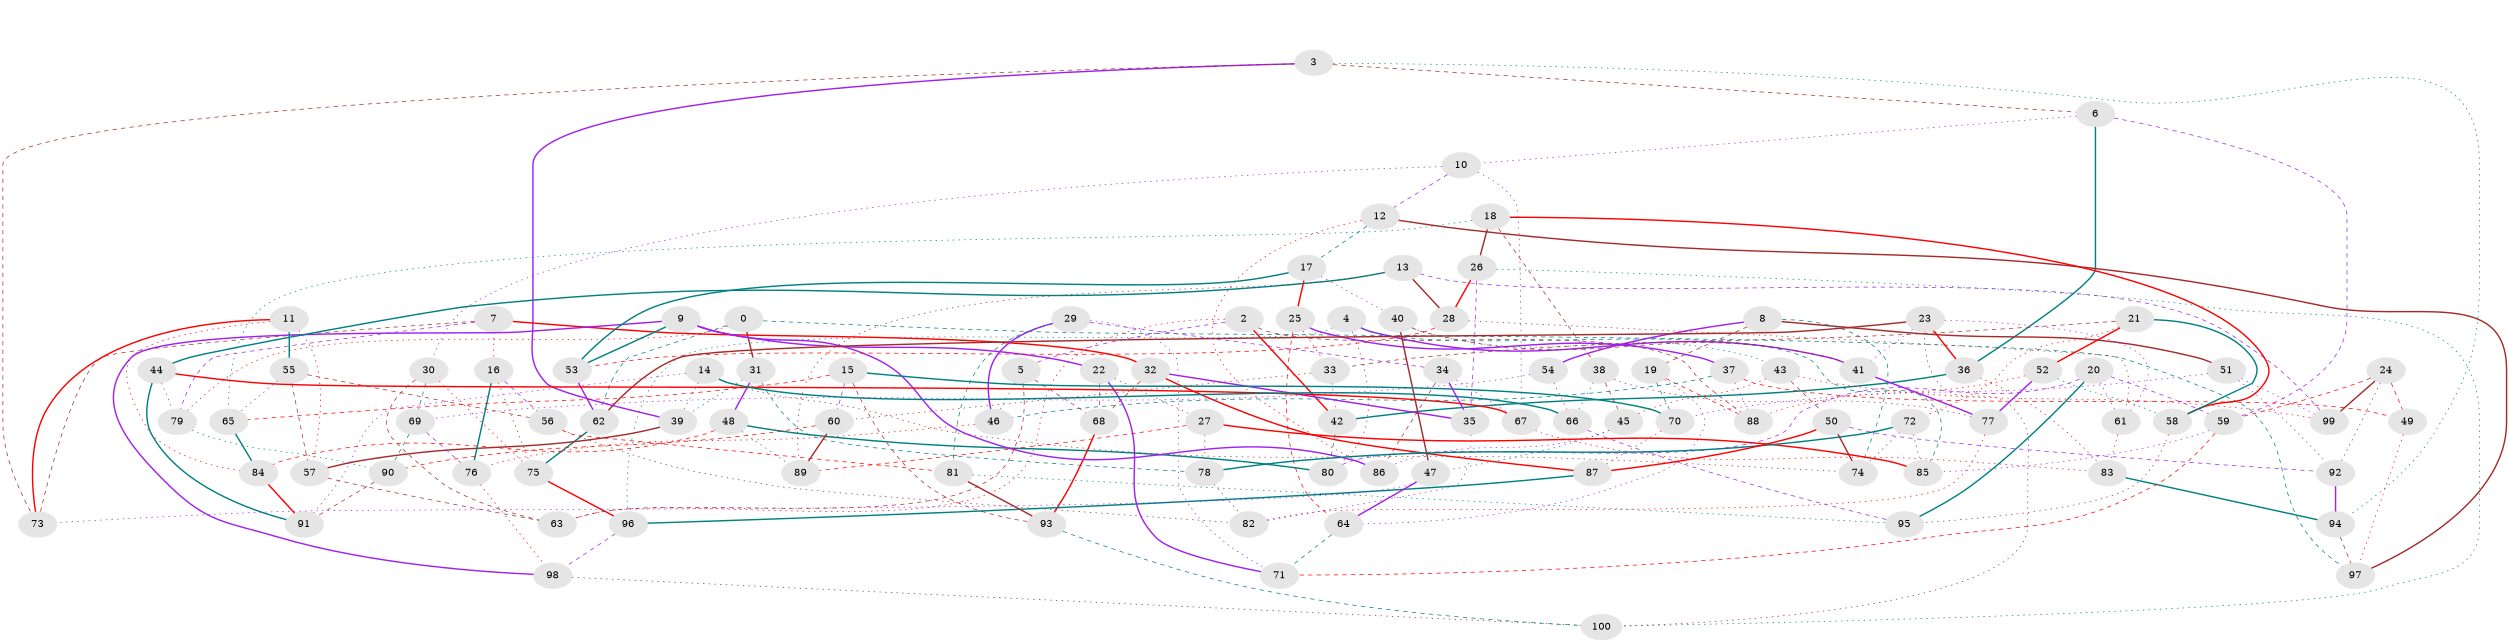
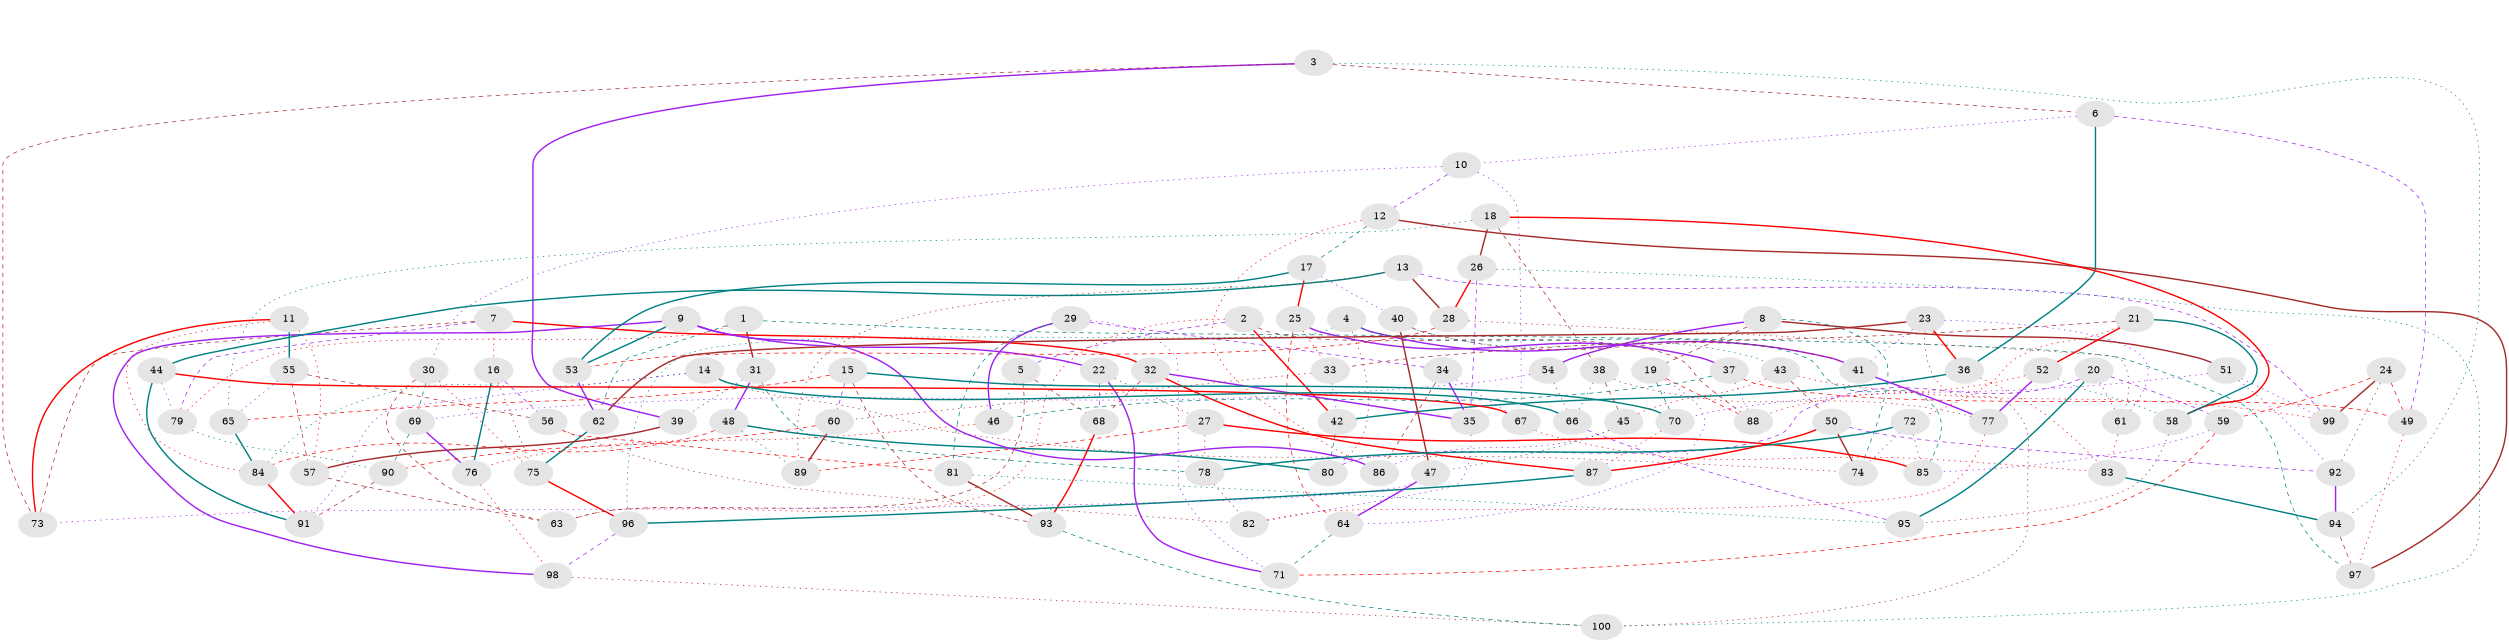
  graph {
    node [color=gray90 style=filled]
    edge [color=purple style=dotted]
-   1 [label=0]
+   1
    31
    62
    79
    97
    39
    78
    48
    75
    90
    2
    5
    42
    63
    88
    46
    68
    80
    3
    6
    73
    94
    10
    36
    49
    57
    4
    41
    85
    96
    77
    98
    76
    93
    12
    30
    67
    83
    7
    16
    32
    56
    35
    87
    8
    19
    51
    54
    74
    70
    64
    99
    92
    66
    69
    9
    22
    53
    86
    27
    71
    100
    17
    11
    55
    84
    65
    91
    25
    40
    13
    28
    44
    89
    61
    14
    95
    15
    60
    81
    82
    33
    37
    43
    47
    18
    26
    38
    58
    45
    20
    59
    21
    52
    72
    23
    24
    29
    34
    50
    1 -- 31 [color=brown style=bold]
    1 -- 62 [color=teal style=dashed]
    1 -- 79 [color=red]
    1 -- 97 [color=teal style=dashed]
    31 -- 39 [color=teal]
    31 -- 78 [color=teal style=dashed]
    31 -- 48 [style=bold]
    62 -- 75 [color=teal style=bold]
    79 -- 90 [color=teal]
    39 -- 57 [color=brown style=bold]
    78 -- 82 [color=brown]
    48 -- 80 [color=teal style=bold]
    48 -- 84 [color=red style=dashed]
    48 -- 89 [color=teal]
    75 -- 96 [color=red style=bold]
    90 -- 91 [color=brown style=dashed]
    2 -- 5 [style=dashed]
    2 -- 42 [color=red style=bold]
    2 -- 63 [color=red]
    2 -- 88 [color=brown style=dashed]
    5 -- 63 [color=brown style=dashed]
    5 -- 46 [color=teal]
    5 -- 68 [color=brown style=dashed]
    42 -- 80 [color=teal style=dashed]
    46 -- 76 [color=red]
    68 -- 93 [color=red style=bold]
    3 -- 39 [style=bold]
    3 -- 6 [color=brown style=dashed]
    3 -- 73 [color=brown style=dashed]
    3 -- 94 [color=teal]
    6 -- 10
    6 -- 36 [color=teal style=bold]
-   6 -- 59 [style=dashed]
+   6 -- 49 [style=dashed]
    94 -- 97 [color=brown style=dashed]
    10 -- 12 [style=dashed]
    10 -- 30
    10 -- 67
    36 -- 42 [color=teal style=bold]
    36 -- 83 [color=red]
    49 -- 97 [color=red]
    57 -- 63 [color=brown style=dashed]
    4 -- 80 [color=brown]
    4 -- 41 [style=bold]
    4 -- 85 [color=teal style=dashed]
    4 -- 96 [color=teal]
    41 -- 77 [style=bold]
    96 -- 98 [style=dashed]
    77 -- 82 [color=red]
    98 -- 100 [color=brown]
    76 -- 98 [color=red]
    93 -- 100 [color=teal style=dashed]
    12 -- 97 [color=brown style=bold]
    12 -- 86 [color=red]
    12 -- 17 [color=teal style=dashed]
    30 -- 75 [color=red]
    30 -- 63 [color=brown style=dashed]
    30 -- 69 [color=teal style=dashed]
    67 -- 83 [color=red]
    83 -- 94 [color=teal style=bold]
    7 -- 79 [style=dashed]
    7 -- 73 [color=brown style=dashed]
    7 -- 16 [color=red]
    7 -- 32 [color=red style=bold]
    16 -- 75 [color=brown]
    16 -- 76 [color=teal style=bold]
    16 -- 56 [style=dashed]
    32 -- 68 [color=red style=dashed]
    32 -- 35 [style=bold]
    32 -- 87 [color=red style=bold]
    56 -- 81 [color=red style=dashed]
    56 -- 82 [color=brown]
    35 -- 82
    87 -- 96 [color=teal style=bold]
    8 -- 19 [color=brown style=dashed]
    8 -- 51 [color=brown style=bold]
    8 -- 54 [style=bold]
    8 -- 74 [color=teal style=dashed]
    19 -- 88 [color=red style=dashed]
    19 -- 70 [color=teal style=dashed]
    19 -- 64
    51 -- 70
    51 -- 99
    51 -- 92
    54 -- 66 [color=brown]
    54 -- 69
    70 -- 87 [color=red]
    64 -- 71 [color=teal style=dashed]
    92 -- 94 [style=bold]
    66 -- 95 [style=dashed]
    69 -- 90 [color=teal style=dashed]
-   69 -- 76 [style=dashed]
+   69 -- 76 [style=bold]
    9 -- 98 [style=bold]
    9 -- 22 [style=bold]
    9 -- 53 [color=teal style=bold]
    9 -- 86 [style=bold]
    22 -- 68 [style=dashed]
    22 -- 27 [color=brown]
    22 -- 71 [style=bold]
    53 -- 62 [style=bold]
    27 -- 78 [color=red]
    27 -- 85 [color=red style=bold]
    27 -- 89 [color=red style=dashed]
    17 -- 53 [color=teal style=bold]
    17 -- 25 [color=red style=bold]
    17 -- 40
    11 -- 73 [color=red style=bold]
    11 -- 57 [color=red]
    11 -- 55 [color=teal style=bold]
    11 -- 84 [color=red]
    55 -- 57 [color=brown style=dashed]
    55 -- 56 [color=brown style=dashed]
    55 -- 65
    84 -- 91 [color=red style=bold]
    65 -- 84 [color=teal style=bold]
    25 -- 64 [color=red style=dashed]
    25 -- 33 [color=red]
    25 -- 37 [style=bold]
    40 -- 41 [color=brown style=dashed]
    40 -- 43 [color=teal]
    40 -- 47 [color=brown style=bold]
    13 -- 99 [style=dashed]
    13 -- 28 [color=brown style=bold]
    13 -- 44 [color=teal style=bold]
    13 -- 89 [color=brown]
    28 -- 53 [color=red style=dashed]
    28 -- 61 [color=brown]
    44 -- 79
    44 -- 67 [color=red style=bold]
    44 -- 91 [color=teal style=bold]
    61 -- 83 [color=red]
-   14 -- 39 [color=teal]
+   14 -- 84 [color=teal]
    14 -- 74 [color=brown]
    14 -- 66 [color=teal style=bold]
    14 -- 91
    15 -- 93 [color=brown style=dashed]
    15 -- 70 [color=teal style=bold]
    15 -- 65 [color=red style=dashed]
    15 -- 60 [style=dashed]
    60 -- 90 [color=red style=dashed]
    60 -- 89 [color=brown style=bold]
    81 -- 93 [color=brown style=bold]
    81 -- 95 [color=teal]
    33 -- 42
    33 -- 60 [color=brown]
    37 -- 88
    37 -- 46 [color=teal style=dashed]
    37 -- 49 [color=red style=dashed]
    43 -- 99 [color=red]
    43 -- 45 [color=red]
    43 -- 50 [color=brown style=dashed]
    47 -- 73
    47 -- 64 [style=bold]
    18 -- 65 [color=teal]
    18 -- 26 [color=brown style=bold]
    18 -- 38 [color=brown style=dashed]
    18 -- 58 [color=red style=bold]
    26 -- 35 [style=dashed]
    26 -- 100 [color=teal]
    26 -- 28 [color=red style=bold]
    38 -- 77 [color=brown]
    38 -- 66 [color=teal]
    38 -- 45 [color=brown style=dashed]
    58 -- 95 [color=brown]
    45 -- 86
    45 -- 47 [color=teal]
    20 -- 80 [style=dashed]
    20 -- 61
    20 -- 95 [color=teal style=bold]
    20 -- 59 [style=dashed]
    59 -- 85
    59 -- 71 [color=red style=dashed]
    21 -- 33 [color=brown style=dashed]
    21 -- 58 [color=teal style=bold]
    21 -- 52 [color=red style=bold]
    21 -- 72 [color=red]
    52 -- 88 [color=red]
    52 -- 77 [style=bold]
    52 -- 58 [color=teal]
    72 -- 78 [color=teal style=bold]
    72 -- 85 [color=teal]
    72 -- 74
    23 -- 62 [color=brown style=bold]
    23 -- 36 [color=red style=bold]
    23 -- 41
    23 -- 100 [color=brown]
    23 -- 61
    24 -- 49 [color=red style=dashed]
    24 -- 99 [color=brown style=bold]
    24 -- 92 [color=brown]
    24 -- 59 [color=red style=dashed]
    29 -- 46 [style=bold]
    29 -- 71
    29 -- 81 [color=teal style=dashed]
    29 -- 34 [style=dashed]
    34 -- 67
    34 -- 35 [style=bold]
    34 -- 86 [color=brown style=dashed]
    50 -- 87 [color=red style=bold]
    50 -- 74 [color=brown style=bold]
    50 -- 92 [style=dashed]
  }
